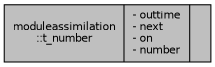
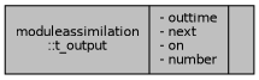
  digraph {
    rankdir=LR
-   n1 [color=black fillcolor=grey75 fontcolor=black fontname=Helvetica fontsize=10 height=0.2 label="{moduleassimilation\l::t_number\n|- outtime\l- next\l- on\l- number\l|}" shape=record style=filled width=0.4]
+   n1 [color=black fillcolor=grey75 fontcolor=black fontname=Helvetica fontsize=10 height=0.2 label="{moduleassimilation\l::t_output\n|- outtime\l- next\l- on\l- number\l|}" shape=record style=filled width=0.4]
  }
